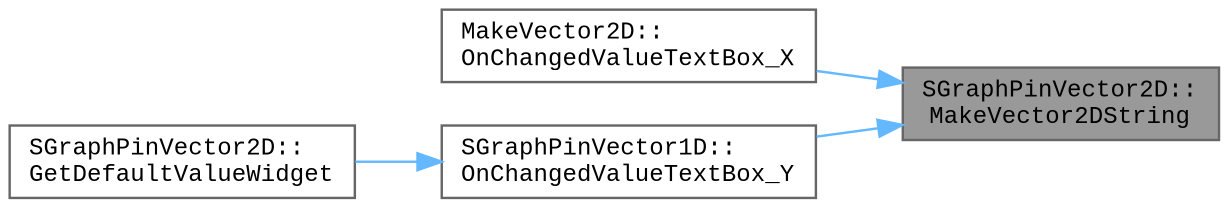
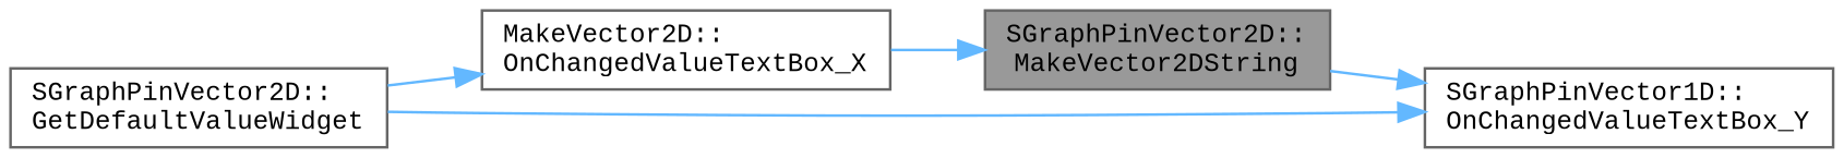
  digraph {
    fontname="Liberation Mono"
    rankdir=RL
    node [color=grey40 fillcolor=white fontname="Liberation Mono" fontsize=10 shape=box style=filled]
    edge [color=steelblue1 dir=back fontname="Liberation Mono" fontsize=10 labelfontname=Helvetica labelfontsize=10 style=solid]
    n1 [color=gray40 fillcolor=grey60 fontcolor=black height=0.2 label="SGraphPinVector2D::\lMakeVector2DString" width=0.4]
    n2 [height=0.2 label="MakeVector2D::\lOnChangedValueTextBox_X" width=0.4]
    n3 [height=0.2 label="SGraphPinVector1D::\lOnChangedValueTextBox_Y" width=0.4]
    n4 [height=0.2 label="SGraphPinVector2D::\lGetDefaultValueWidget" width=0.4]
    n1 -> n2
-   n1 -> n3
+   n3 -> n1
+   n2 -> n4
    n3 -> n4
  }
